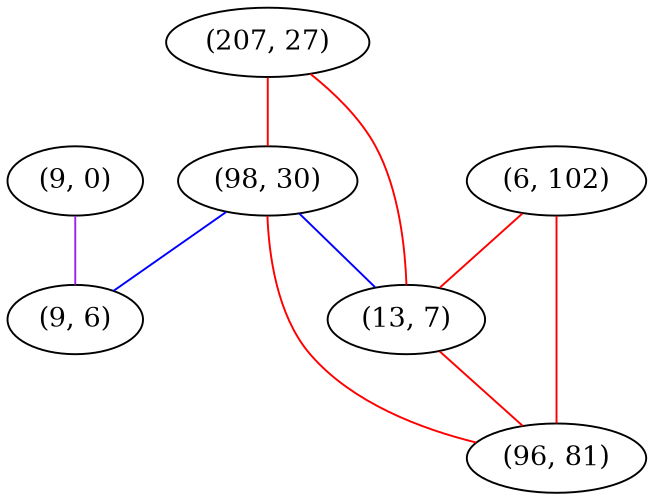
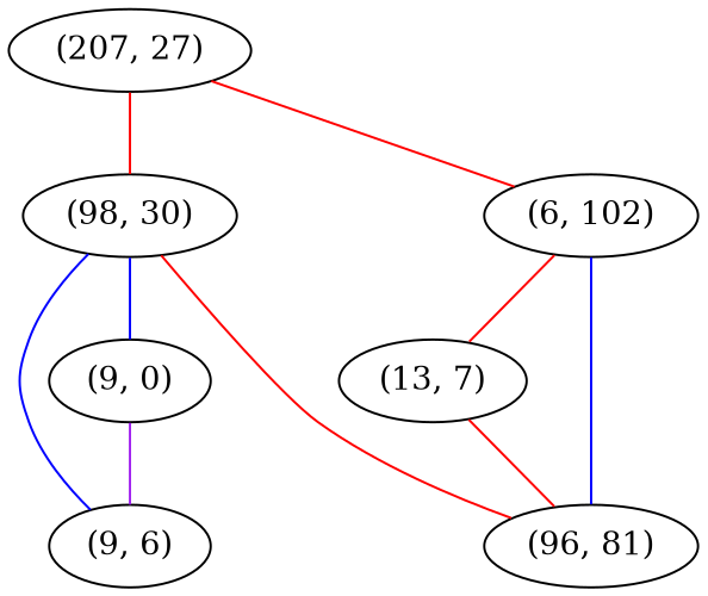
  graph {
    edge [color=red weight=3]
    "(207, 27)"
    "(98, 30)"
    "(13, 7)"
    "(9, 6)"
    "(96, 81)"
    n6 [label="(9, 0)"]
    "(6, 102)"
    "(207, 27)" -- "(98, 30)"
-   "(207, 27)" -- "(13, 7)" [weight=1]
-   "(98, 30)" -- "(13, 7)" [color=blue]
+   "(207, 27)" -- "(6, 102)" [weight=1]
+   "(98, 30)" -- n6 [color=blue]
    "(98, 30)" -- "(9, 6)" [color=blue]
    "(98, 30)" -- "(96, 81)" [weight=1]
    "(13, 7)" -- "(96, 81)" [weight=1]
    n6 -- "(9, 6)" [color=purple weight=4]
    "(6, 102)" -- "(13, 7)" [weight=1]
-   "(6, 102)" -- "(96, 81)"
+   "(6, 102)" -- "(96, 81)" [color=blue]
  }
